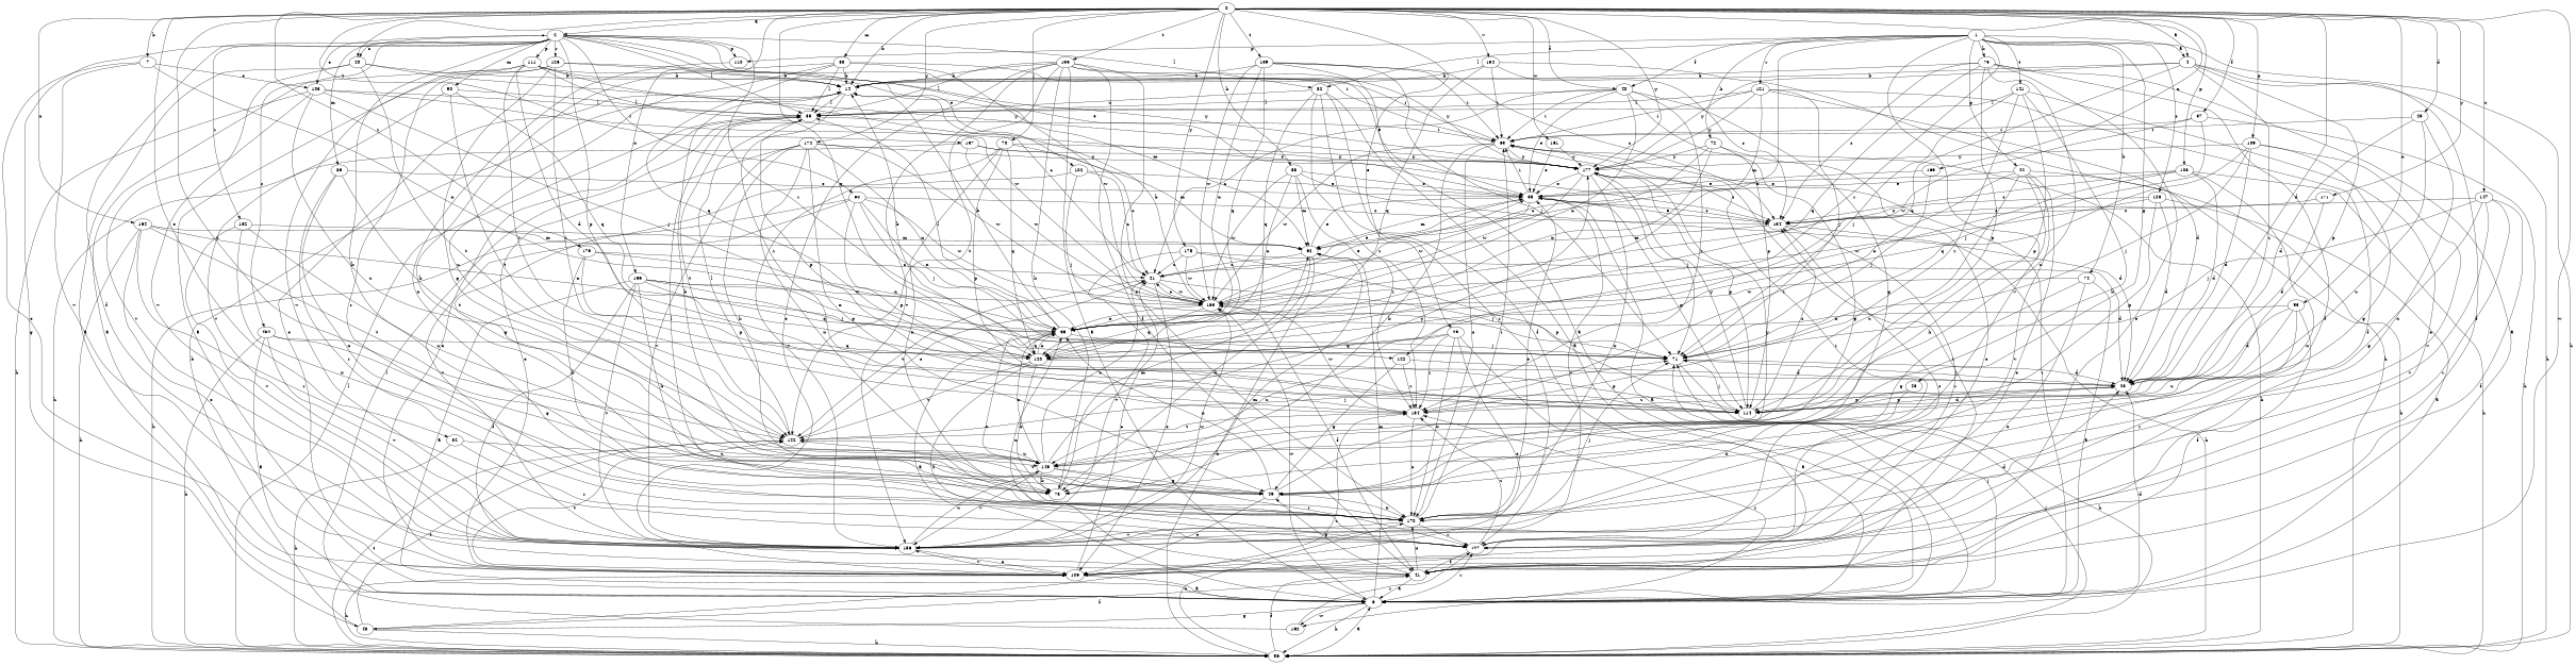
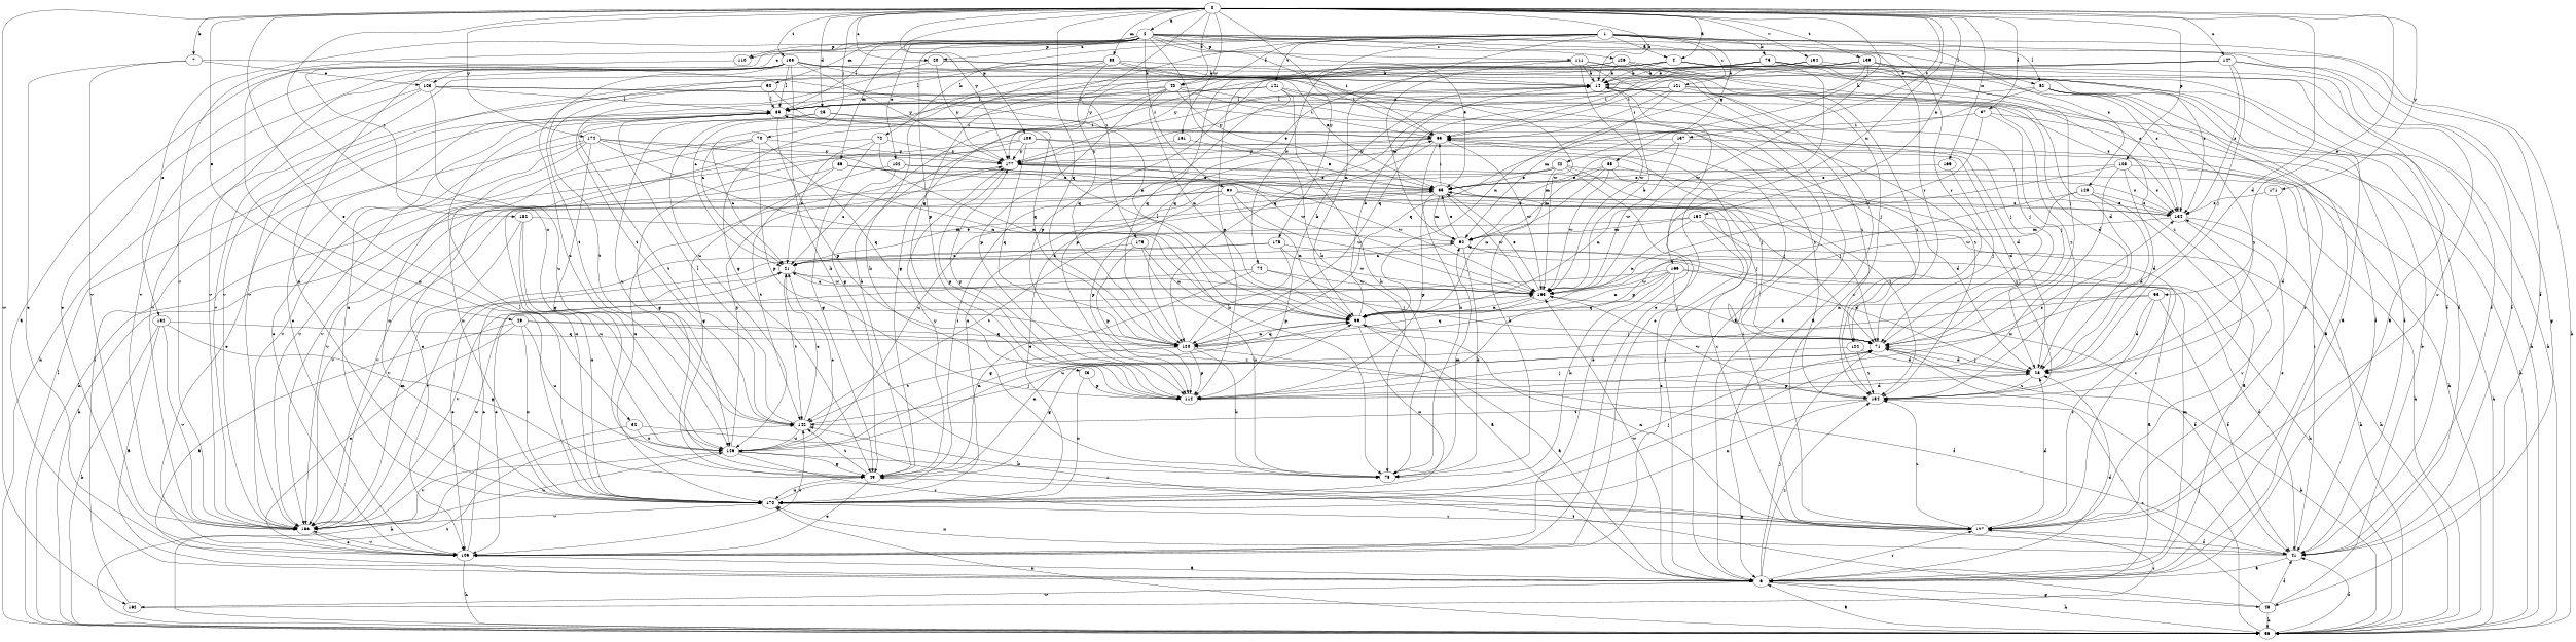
  strict digraph {
    0
    2
    4
    7
    14
    20
    25
    28
    29
    32
    37
    40
    55
    70
    88
    93
    108
    109
    120
    135
    137
    139
    147
    149
    154
    161
    162
    164
    166
    169
    171
    174
    175
    177
    179
    82
    110
    122
    35
    41
    48
    60
    63
    78
    85
    89
    90
    102
    103
    111
    114
    126
-   132 [label=432]
+   132
    182
    56
    184
    99
    156
    106
    6
    142
    170
    71
    127
    163
    21
    49
    92
    134
    1
    42
    43
    72
    74
    75
    121
    128
    141
    0 -> 2 [label=a]
    0 -> 4 [label=a]
    0 -> 7 [label=b]
    0 -> 14 [label=b]
    0 -> 20 [label=c]
    0 -> 25 [label=d]
    0 -> 28 [label=d]
    0 -> 29 [label=e]
    0 -> 32 [label=e]
    0 -> 37 [label=f]
    0 -> 40 [label=f]
    0 -> 55 [label=h]
    0 -> 70 [label=j]
    0 -> 88 [label=m]
    0 -> 93 [label=n]
    0 -> 108 [label=p]
    0 -> 109 [label=p]
    0 -> 120 [label=q]
    0 -> 135 [label=t]
    0 -> 137 [label=t]
    0 -> 139 [label=t]
    0 -> 147 [label=u]
    0 -> 149 [label=u]
    0 -> 154 [label=v]
    0 -> 161 [label=w]
    0 -> 162 [label=w]
    0 -> 164 [label=x]
    0 -> 166 [label=x]
    0 -> 169 [label=x]
    0 -> 171 [label=y]
    0 -> 174 [label=y]
    0 -> 175 [label=y]
    0 -> 177 [label=y]
    0 -> 179 [label=z]
    2 -> 20 [label=c]
    2 -> 82 [label=l]
    2 -> 110 [label=p]
    2 -> 122 [label=r]
    2 -> 35 [label=e]
    2 -> 41 [label=f]
    2 -> 48 [label=g]
    2 -> 60 [label=i]
    2 -> 63 [label=i]
    2 -> 78 [label=k]
    2 -> 85 [label=l]
    2 -> 89 [label=m]
    2 -> 90 [label=m]
    2 -> 102 [label=o]
    2 -> 103 [label=o]
    2 -> 111 [label=p]
    2 -> 114 [label=p]
    2 -> 126 [label=r]
    2 -> 132 [label=s]
    2 -> 182 [label=z]
    4 -> 14 [label=b]
    4 -> 120 [label=q]
    4 -> 177 [label=y]
    4 -> 41 [label=f]
    4 -> 114 [label=p]
    4 -> 56 [label=h]
    4 -> 184 [label=z]
    7 -> 103 [label=o]
    7 -> 99 [label=n]
    7 -> 156 [label=v]
    7 -> 106 [label=o]
    14 -> 85 [label=l]
    14 -> 184 [label=z]
    14 -> 106 [label=o]
    20 -> 14 [label=b]
    20 -> 177 [label=y]
    20 -> 156 [label=v]
    20 -> 6 [label=a]
    20 -> 142 [label=t]
    25 -> 28 [label=d]
    25 -> 149 [label=u]
    25 -> 63 [label=i]
    25 -> 170 [label=x]
    28 -> 114 [label=p]
    28 -> 184 [label=z]
    28 -> 71 [label=j]
    29 -> 120 [label=q]
    29 -> 149 [label=u]
    29 -> 184 [label=z]
    29 -> 106 [label=o]
    29 -> 6 [label=a]
    29 -> 170 [label=x]
    32 -> 149 [label=u]
    32 -> 56 [label=h]
    32 -> 127 [label=r]
    37 -> 63 [label=i]
    37 -> 56 [label=h]
    37 -> 71 [label=j]
    37 -> 163 [label=w]
    40 -> 35 [label=e]
    40 -> 63 [label=i]
    40 -> 85 [label=l]
    40 -> 114 [label=p]
    40 -> 184 [label=z]
    40 -> 99 [label=n]
    40 -> 21 [label=c]
    40 -> 49 [label=g]
    55 -> 28 [label=d]
    55 -> 35 [label=e]
    55 -> 184 [label=z]
    55 -> 99 [label=n]
    55 -> 163 [label=w]
    55 -> 92 [label=m]
    70 -> 120 [label=q]
    70 -> 177 [label=y]
    70 -> 114 [label=p]
    70 -> 156 [label=v]
    70 -> 170 [label=x]
    70 -> 21 [label=c]
    88 -> 14 [label=b]
    88 -> 120 [label=q]
    88 -> 149 [label=u]
    88 -> 63 [label=i]
    88 -> 78 [label=k]
    88 -> 85 [label=l]
    88 -> 163 [label=w]
    93 -> 28 [label=d]
    93 -> 149 [label=u]
    93 -> 41 [label=f]
    93 -> 99 [label=n]
    93 -> 127 [label=r]
    108 -> 28 [label=d]
    108 -> 35 [label=e]
    108 -> 56 [label=h]
    108 -> 99 [label=n]
    108 -> 170 [label=x]
    108 -> 134 [label=s]
    109 -> 28 [label=d]
    109 -> 120 [label=q]
    109 -> 177 [label=y]
    109 -> 156 [label=v]
    109 -> 71 [label=j]
    109 -> 49 [label=g]
    120 -> 14 [label=b]
    120 -> 41 [label=f]
    120 -> 78 [label=k]
    120 -> 114 [label=p]
    120 -> 99 [label=n]
    120 -> 142 [label=t]
    135 -> 14 [label=b]
    135 -> 177 [label=y]
    135 -> 35 [label=e]
    135 -> 41 [label=f]
    135 -> 78 [label=k]
    135 -> 85 [label=l]
    135 -> 156 [label=v]
    135 -> 106 [label=o]
    135 -> 6 [label=a]
    135 -> 142 [label=t]
    135 -> 170 [label=x]
    137 -> 177 [label=y]
    137 -> 56 [label=h]
    137 -> 163 [label=w]
    137 -> 92 [label=m]
    139 -> 14 [label=b]
    139 -> 120 [label=q]
    139 -> 63 [label=i]
    139 -> 99 [label=n]
    139 -> 6 [label=a]
    139 -> 71 [label=j]
    139 -> 163 [label=w]
    139 -> 134 [label=s]
+   147 -> 14 [label=b]
    147 -> 41 [label=f]
    147 -> 156 [label=v]
    147 -> 71 [label=j]
    147 -> 127 [label=r]
    147 -> 49 [label=g]
    147 -> 134 [label=s]
    149 -> 177 [label=y]
    149 -> 78 [label=k]
    149 -> 99 [label=n]
    149 -> 156 [label=v]
    149 -> 127 [label=r]
    149 -> 21 [label=c]
    149 -> 49 [label=g]
    154 -> 14 [label=b]
    154 -> 120 [label=q]
    154 -> 63 [label=i]
    154 -> 56 [label=h]
    154 -> 134 [label=s]
    161 -> 177 [label=y]
    161 -> 35 [label=e]
    162 -> 85 [label=l]
    162 -> 127 [label=r]
    164 -> 56 [label=h]
    164 -> 99 [label=n]
    164 -> 106 [label=o]
    164 -> 142 [label=t]
    164 -> 127 [label=r]
    164 -> 92 [label=m]
    166 -> 120 [label=q]
    166 -> 41 [label=f]
    166 -> 78 [label=k]
    166 -> 99 [label=n]
    166 -> 156 [label=v]
    166 -> 6 [label=a]
    166 -> 71 [label=j]
    166 -> 163 [label=w]
    169 -> 35 [label=e]
    169 -> 71 [label=j]
    171 -> 28 [label=d]
    171 -> 134 [label=s]
    174 -> 177 [label=y]
    174 -> 78 [label=k]
    174 -> 99 [label=n]
    174 -> 156 [label=v]
    174 -> 106 [label=o]
    174 -> 170 [label=x]
    174 -> 163 [label=w]
    174 -> 49 [label=g]
    175 -> 28 [label=d]
    175 -> 114 [label=p]
    175 -> 156 [label=v]
    175 -> 163 [label=w]
    175 -> 21 [label=c]
    177 -> 35 [label=e]
    177 -> 114 [label=p]
    177 -> 170 [label=x]
    177 -> 71 [label=j]
    177 -> 163 [label=w]
    177 -> 134 [label=s]
    179 -> 78 [label=k]
    179 -> 114 [label=p]
    179 -> 99 [label=n]
    179 -> 21 [label=c]
    82 -> 120 [label=q]
    82 -> 41 [label=f]
    82 -> 85 [label=u]
    82 -> 184 [label=z]
    82 -> 6 [label=a]
    82 -> 127 [label=r]
    110 -> 170 [label=x]
    122 -> 28 [label=d]
    122 -> 184 [label=z]
    122 -> 49 [label=g]
    35 -> 63 [label=i]
    35 -> 114 [label=p]
    35 -> 156 [label=v]
-   35 -> 6 [label=a]
    35 -> 163 [label=w]
    35 -> 92 [label=m]
    35 -> 134 [label=s]
    41 -> 63 [label=i]
    41 -> 6 [label=a]
    41 -> 170 [label=x]
    41 -> 49 [label=g]
    48 -> 14 [label=b]
    48 -> 41 [label=f]
    48 -> 56 [label=h]
    48 -> 184 [label=z]
    48 -> 142 [label=t]
    60 -> 114 [label=p]
    60 -> 56 [label=h]
    60 -> 99 [label=n]
    60 -> 156 [label=v]
    60 -> 71 [label=j]
    60 -> 163 [label=w]
    60 -> 134 [label=s]
    63 -> 177 [label=y]
    63 -> 78 [label=k]
    63 -> 56 [label=h]
    63 -> 170 [label=x]
    63 -> 163 [label=w]
    78 -> 92 [label=m]
    85 -> 63 [label=i]
    85 -> 114 [label=p]
    85 -> 106 [label=o]
    85 -> 142 [label=t]
    89 -> 35 [label=e]
    89 -> 142 [label=t]
    89 -> 170 [label=x]
    89 -> 127 [label=r]
    90 -> 120 [label=q]
    90 -> 85 [label=l]
    90 -> 156 [label=v]
    90 -> 142 [label=t]
    102 -> 35 [label=e]
    102 -> 71 [label=j]
    102 -> 21 [label=c]
    102 -> 49 [label=g]
    103 -> 149 [label=u]
    103 -> 85 [label=l]
    103 -> 56 [label=h]
    103 -> 156 [label=v]
    103 -> 71 [label=j]
    103 -> 134 [label=s]
    111 -> 14 [label=b]
    111 -> 28 [label=d]
    111 -> 184 [label=z]
    111 -> 156 [label=v]
    111 -> 6 [label=a]
    111 -> 163 [label=w]
    111 -> 21 [label=c]
    111 -> 92 [label=m]
    114 -> 28 [label=d]
    114 -> 177 [label=y]
    114 -> 71 [label=j]
    114 -> 134 [label=s]
    126 -> 14 [label=b]
    126 -> 177 [label=y]
    126 -> 184 [label=z]
    126 -> 6 [label=a]
    126 -> 127 [label=r]
    126 -> 49 [label=g]
    132 -> 120 [label=q]
    132 -> 56 [label=h]
    132 -> 156 [label=v]
    132 -> 6 [label=a]
    132 -> 49 [label=g]
    182 -> 149 [label=u]
    182 -> 156 [label=v]
    182 -> 170 [label=x]
    182 -> 92 [label=m]
    56 -> 41 [label=f]
    56 -> 85 [label=l]
    56 -> 6 [label=a]
    56 -> 142 [label=t]
    56 -> 170 [label=x]
    56 -> 71 [label=j]
    184 -> 142 [label=t]
    184 -> 170 [label=x]
    184 -> 163 [label=w]
    99 -> 14 [label=b]
    99 -> 120 [label=q]
    99 -> 85 [label=l]
    99 -> 6 [label=a]
    99 -> 170 [label=x]
    99 -> 71 [label=j]
    156 -> 149 [label=u]
    156 -> 106 [label=o]
    156 -> 163 [label=w]
    156 -> 92 [label=m]
    106 -> 56 [label=h]
    106 -> 156 [label=v]
    106 -> 6 [label=a]
    106 -> 142 [label=t]
    106 -> 21 [label=c]
    6 -> 28 [label=d]
    6 -> 162 [label=w]
    6 -> 48 [label=g]
    6 -> 63 [label=i]
    6 -> 56 [label=h]
    6 -> 184 [label=z]
    6 -> 71 [label=j]
    6 -> 127 [label=r]
    6 -> 163 [label=w]
    6 -> 92 [label=m]
    142 -> 149 [label=u]
    142 -> 85 [label=l]
    142 -> 71 [label=j]
    142 -> 21 [label=c]
    170 -> 35 [label=e]
    170 -> 63 [label=i]
    170 -> 85 [label=l]
    170 -> 156 [label=v]
    170 -> 71 [label=j]
    170 -> 127 [label=r]
    71 -> 28 [label=d]
    71 -> 56 [label=h]
    127 -> 28 [label=d]
    127 -> 41 [label=f]
    127 -> 63 [label=i]
    127 -> 184 [label=z]
    127 -> 99 [label=n]
    127 -> 134 [label=s]
    163 -> 14 [label=b]
    163 -> 120 [label=q]
    163 -> 35 [label=e]
    163 -> 41 [label=f]
    163 -> 99 [label=n]
    163 -> 21 [label=c]
    21 -> 35 [label=e]
    21 -> 106 [label=o]
    21 -> 142 [label=t]
    21 -> 71 [label=j]
    21 -> 163 [label=w]
    49 -> 14 [label=b]
    49 -> 177 [label=y]
    49 -> 99 [label=n]
    49 -> 106 [label=o]
    49 -> 142 [label=t]
    49 -> 170 [label=x]
    92 -> 35 [label=e]
    92 -> 78 [label=k]
    92 -> 56 [label=h]
    92 -> 21 [label=c]
    134 -> 35 [label=e]
    134 -> 56 [label=h]
    134 -> 127 [label=r]
    134 -> 92 [label=m]
    1 -> 4 [label=a]
    1 -> 40 [label=f]
    1 -> 82 [label=l]
    1 -> 110 [label=p]
    1 -> 122 [label=r]
    1 -> 56 [label=h]
    1 -> 99 [label=n]
    1 -> 156 [label=v]
    1 -> 42 [label=g]
    1 -> 43 [label=g]
    1 -> 72 [label=k]
    1 -> 74 [label=k]
    1 -> 75 [label=k]
    1 -> 121 [label=r]
    1 -> 128 [label=s]
    1 -> 141 [label=t]
    42 -> 149 [label=u]
    42 -> 35 [label=e]
    42 -> 78 [label=k]
    42 -> 56 [label=h]
    42 -> 184 [label=z]
    42 -> 156 [label=v]
    42 -> 106 [label=o]
    43 -> 114 [label=p]
    43 -> 170 [label=x]
    72 -> 177 [label=y]
    72 -> 99 [label=n]
    72 -> 106 [label=o]
    72 -> 21 [label=c]
    72 -> 49 [label=g]
    74 -> 106 [label=o]
    74 -> 6 [label=a]
    74 -> 163 [label=w]
    74 -> 49 [label=g]
    75 -> 14 [label=b]
    75 -> 120 [label=q]
    75 -> 149 [label=u]
    75 -> 41 [label=f]
    75 -> 114 [label=p]
    75 -> 106 [label=o]
    75 -> 6 [label=a]
    75 -> 134 [label=s]
    121 -> 28 [label=d]
    121 -> 177 [label=y]
    121 -> 41 [label=f]
    121 -> 63 [label=i]
    121 -> 85 [label=l]
    121 -> 71 [label=j]
    121 -> 92 [label=m]
    128 -> 28 [label=d]
    128 -> 114 [label=p]
    128 -> 6 [label=a]
    128 -> 163 [label=w]
    128 -> 134 [label=s]
    141 -> 78 [label=k]
    141 -> 85 [label=l]
    141 -> 114 [label=p]
    141 -> 184 [label=z]
    141 -> 106 [label=o]
    141 -> 71 [label=j]
  }
